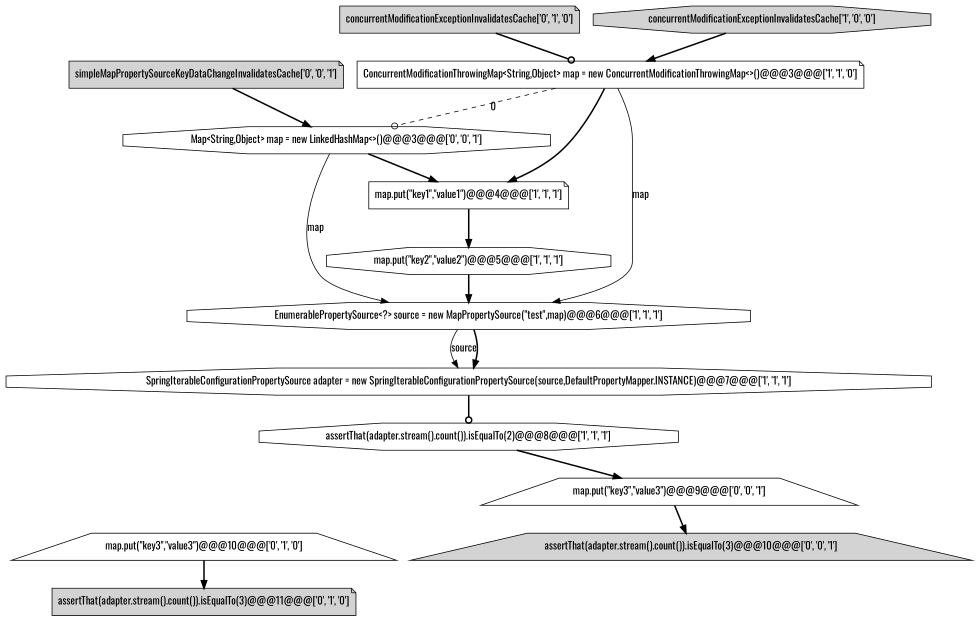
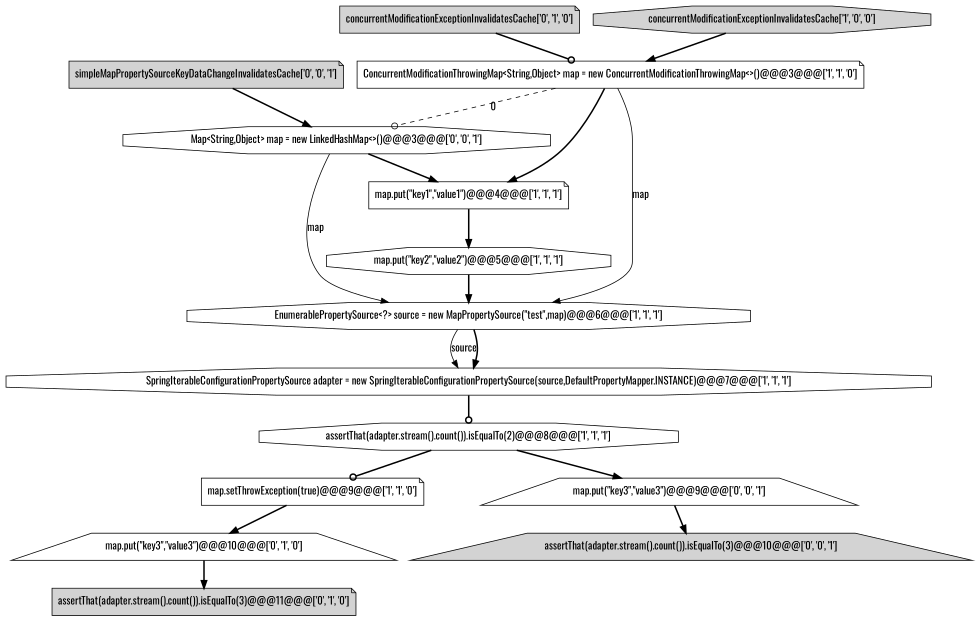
  digraph {
    fontname=Oswald
    node [fillcolor=white shape=note style=filled fontname=Oswald]
    edge [style=bold arrowhead=normal fontname=Oswald]
    n1 [label="ConcurrentModificationThrowingMap<String,Object> map = new ConcurrentModificationThrowingMap<>()@@@3@@@['1', '1', '0']"]
    n2 [label="map.put(\"key1\",\"value1\")@@@4@@@['1', '1', '1']"]
    n3 [label="Map<String,Object> map = new LinkedHashMap<>()@@@3@@@['0', '0', '1']" shape=octagon]
    n4 [label="EnumerablePropertySource<?> source = new MapPropertySource(\"test\",map)@@@6@@@['1', '1', '1']" shape=octagon]
    n5 [fillcolor=lightgray label="concurrentModificationExceptionInvalidatesCache['0', '1', '0']"]
    n6 [label="SpringIterableConfigurationPropertySource adapter = new SpringIterableConfigurationPropertySource(source,DefaultPropertyMapper.INSTANCE)@@@7@@@['1', '1', '1']" shape=octagon]
    n7 [label="assertThat(adapter.stream().count()).isEqualTo(2)@@@8@@@['1', '1', '1']" shape=octagon]
    n8 [label="map.put(\"key2\",\"value2\")@@@5@@@['1', '1', '1']" shape=octagon]
    n9 [fillcolor=lightgray label="assertThat(adapter.stream().count()).isEqualTo(3)@@@10@@@['0', '0', '1']" shape=trapezium]
+   n10 [label="map.setThrowException(true)@@@9@@@['1', '1', '0']"]
    n11 [label="map.put(\"key3\",\"value3\")@@@10@@@['0', '1', '0']" shape=trapezium]
    n12 [fillcolor=lightgray label="simpleMapPropertySourceKeyDataChangeInvalidatesCache['0', '0', '1']"]
    n13 [label="map.put(\"key3\",\"value3\")@@@9@@@['0', '0', '1']" shape=trapezium]
    n14 [fillcolor=lightgray label="assertThat(adapter.stream().count()).isEqualTo(3)@@@11@@@['0', '1', '0']"]
    n15 [fillcolor=lightgray label="concurrentModificationExceptionInvalidatesCache['1', '0', '0']" shape=octagon]
    n1 -> n2
    n1 -> n3 [label=0 style=dashed arrowhead=odot]
    n1 -> n4 [label=map style=solid]
    n2 -> n8
    n3 -> n2
    n3 -> n4 [label=map style=solid]
    n4 -> n6 [label=source style=solid]
    n4 -> n6
    n5 -> n1 [arrowhead=odot]
    n6 -> n7 [arrowhead=odot]
+   n7 -> n10 [arrowhead=odot]
    n7 -> n13
    n8 -> n4
+   n10 -> n11
    n11 -> n14
    n12 -> n3
    n13 -> n9
    n15 -> n1
  }
